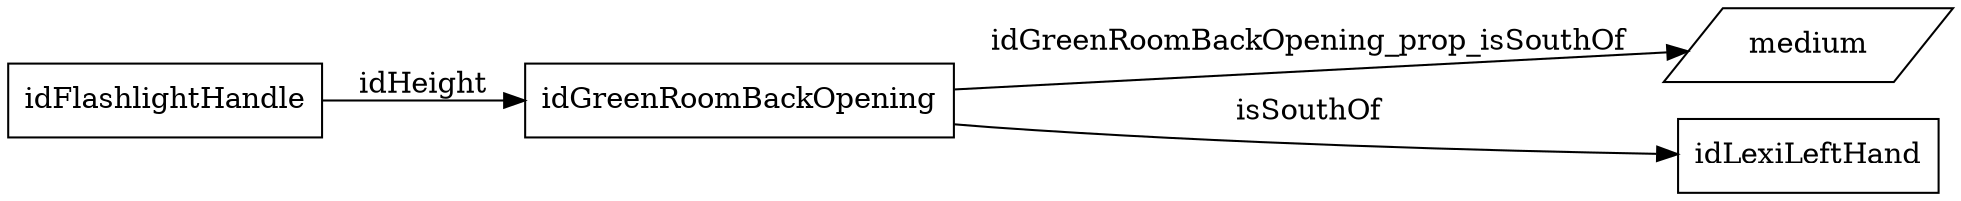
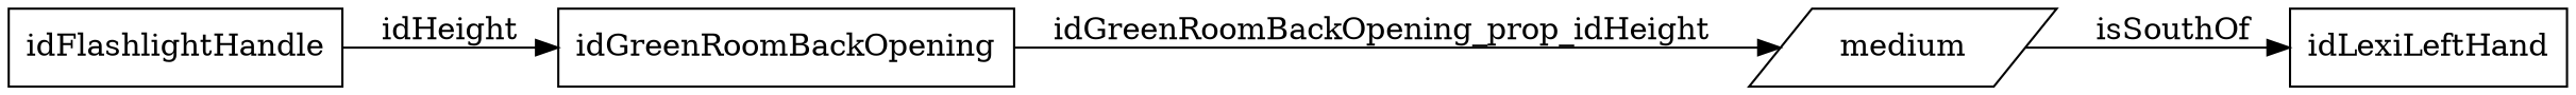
  strict digraph {
    fontname="DejaVu Serif"
    rankdir=LR
    node [fontname="DejaVu Serif" shape=box]
    edge [edge_type=relationship fontname="DejaVu Serif"]
    idFlashlightHandle [node_type=entity_node root=root]
    idGreenRoomBackOpening
    medium [shape=parallelogram]
    idLexiLeftHand
    idFlashlightHandle -> idGreenRoomBackOpening [label=idHeight]
-   idGreenRoomBackOpening -> medium [edge_type=property label=idGreenRoomBackOpening_prop_isSouthOf]
-   idGreenRoomBackOpening -> idLexiLeftHand [label=isSouthOf]
+   idGreenRoomBackOpening -> medium [edge_type=property label=idGreenRoomBackOpening_prop_idHeight]
+   medium -> idLexiLeftHand [label=isSouthOf]
  }
